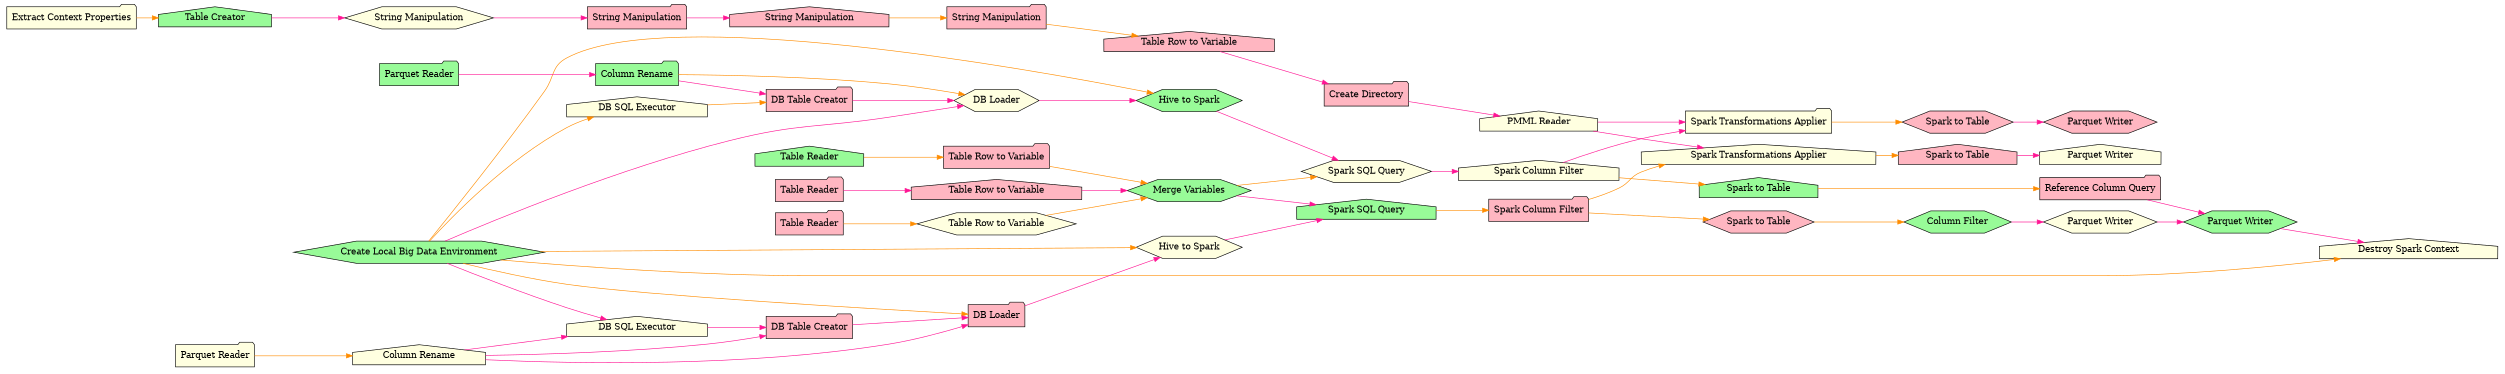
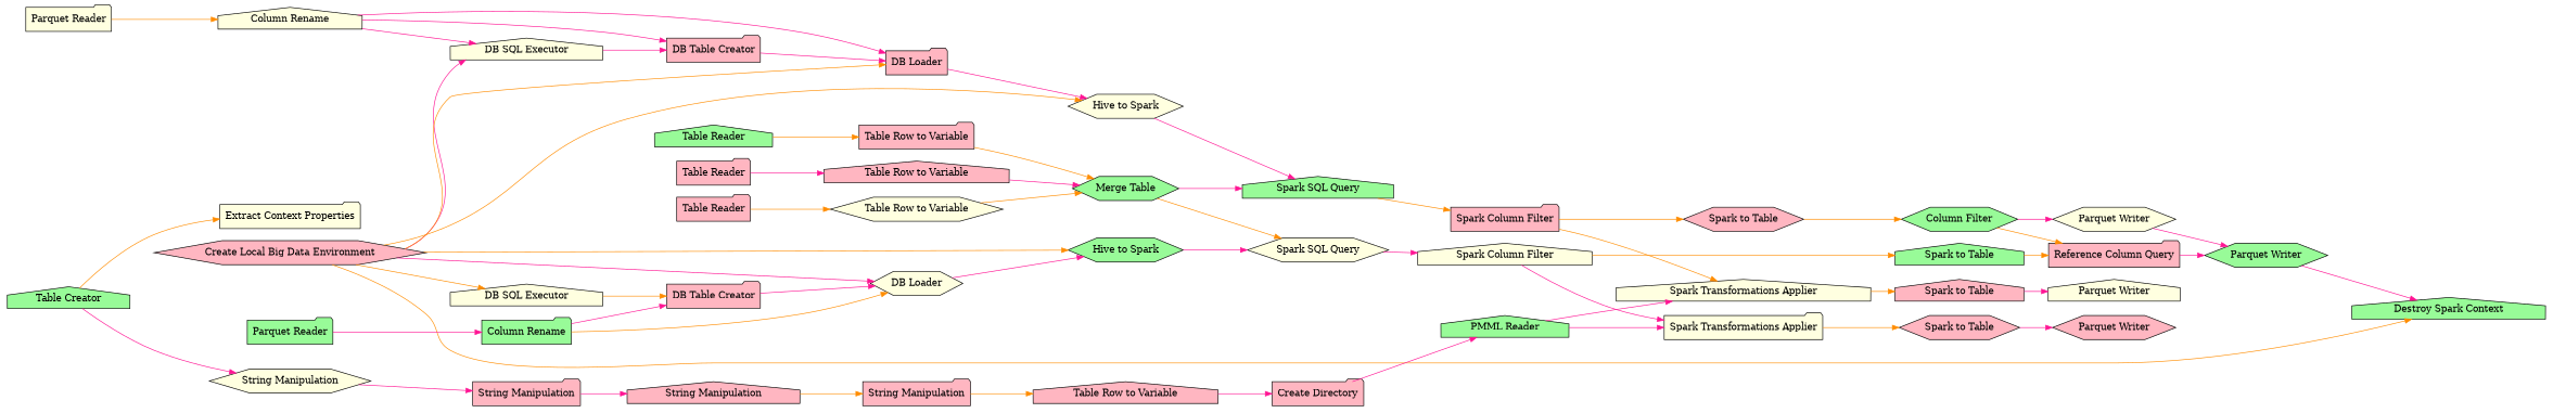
  digraph {
    rankdir=LR
    node [fillcolor=lightpink shape=folder style=filled]
    edge [color=deeppink]
    n1 [label="Table Row to Variable"]
-   n2 [fillcolor=palegreen label="Merge Variables" shape=hexagon]
+   n2 [fillcolor=palegreen label="Merge Table" shape=hexagon]
    n3 [fillcolor=lightyellow label="Spark SQL Query" shape=hexagon]
    n4 [fillcolor=palegreen label="Spark SQL Query" shape=house]
    n5 [fillcolor=lightyellow label="Spark Column Filter" shape=house]
    n6 [label="Spark Column Filter"]
-   n7 [fillcolor=palegreen label="Create Local Big Data Environment" shape=hexagon]
-   n8 [fillcolor=lightyellow label="Destroy Spark Context" shape=house]
+   n7 [label="Create Local Big Data Environment" shape=hexagon]
+   n8 [fillcolor=palegreen label="Destroy Spark Context" shape=house]
    n9 [fillcolor=palegreen label="Hive to Spark" shape=hexagon]
    n10 [fillcolor=lightyellow label="DB SQL Executor" shape=house]
    n11 [fillcolor=lightyellow label="DB Loader" shape=hexagon]
    n12 [fillcolor=lightyellow label="DB SQL Executor" shape=house]
    n13 [fillcolor=lightyellow label="Hive to Spark" shape=hexagon]
    n14 [label="DB Loader"]
    n15 [label="DB Table Creator"]
    n16 [label="DB Table Creator"]
    n17 [fillcolor=lightyellow label="Spark Transformations Applier"]
    n18 [fillcolor=palegreen label="Spark to Table" shape=house]
    n19 [label="Table Row to Variable" shape=house]
    n20 [label="Create Directory"]
-   n21 [fillcolor=lightyellow label="PMML Reader" shape=house]
+   n21 [fillcolor=palegreen label="PMML Reader" shape=house]
    n22 [fillcolor=lightyellow label="Column Rename" shape=house]
    n23 [fillcolor=lightyellow label="Spark Transformations Applier" shape=house]
    n24 [label="Spark to Table" shape=hexagon]
    n25 [label="Spark to Table" shape=house]
    n26 [label="Parquet Writer" shape=hexagon]
    n27 [fillcolor=lightyellow label="Parquet Reader"]
    n28 [label="Spark to Table" shape=hexagon]
    n29 [fillcolor=palegreen label="Column Filter" shape=hexagon]
    n30 [fillcolor=lightyellow label="Parquet Writer" shape=hexagon]
    n31 [label="Reference Column Query"]
    n32 [fillcolor=palegreen label="Parquet Writer" shape=hexagon]
    n33 [fillcolor=palegreen label="Table Creator" shape=house]
    n34 [fillcolor=lightyellow label="String Manipulation" shape=hexagon]
    n35 [label="String Manipulation"]
    n36 [label="String Manipulation" shape=house]
    n37 [fillcolor=lightyellow label="Parquet Writer" shape=house]
    n38 [label="String Manipulation"]
    n39 [fillcolor=palegreen label="Column Rename"]
    n40 [fillcolor=palegreen label="Table Reader" shape=house]
    n41 [label="Table Row to Variable" shape=house]
    n42 [label="Table Reader"]
    n43 [fillcolor=lightyellow label="Table Row to Variable" shape=hexagon]
    n44 [label="Table Reader"]
    n45 [fillcolor=lightyellow label="Extract Context Properties"]
    n46 [fillcolor=palegreen label="Parquet Reader"]
    n1 -> n2 [color=darkorange]
    n2 -> n3 [color=darkorange]
    n2 -> n4
    n3 -> n5
    n4 -> n6 [color=darkorange]
    n5 -> n17
    n5 -> n18 [color=darkorange]
    n6 -> n23 [color=darkorange]
    n6 -> n28 [color=darkorange]
    n7 -> n8 [color=darkorange]
    n7 -> n9 [color=darkorange]
    n7 -> n10
    n7 -> n11
    n7 -> n12 [color=darkorange]
    n7 -> n13 [color=darkorange]
    n7 -> n14 [color=darkorange]
    n9 -> n3
    n10 -> n15
    n11 -> n9
    n12 -> n16 [color=darkorange]
    n13 -> n4
    n14 -> n13
    n15 -> n14
    n16 -> n11
    n17 -> n24 [color=darkorange]
    n18 -> n31 [color=darkorange]
    n19 -> n20
    n20 -> n21
    n21 -> n17
    n21 -> n23
    n22 -> n10
    n22 -> n14
    n22 -> n15
    n23 -> n25 [color=darkorange]
    n24 -> n26
    n25 -> n37
    n27 -> n22 [color=darkorange]
    n28 -> n29 [color=darkorange]
    n29 -> n30
+   n29 -> n31 [color=darkorange]
    n30 -> n32
    n31 -> n32
    n32 -> n8
    n33 -> n34
    n34 -> n35
    n35 -> n36
    n36 -> n38 [color=darkorange]
    n38 -> n19 [color=darkorange]
    n39 -> n11 [color=darkorange]
    n39 -> n16
    n40 -> n1 [color=darkorange]
    n41 -> n2
    n42 -> n43 [color=darkorange]
    n43 -> n2 [color=darkorange]
    n44 -> n41
-   n45 -> n33 [color=darkorange]
+   n33 -> n45 [color=darkorange]
    n46 -> n39
  }
